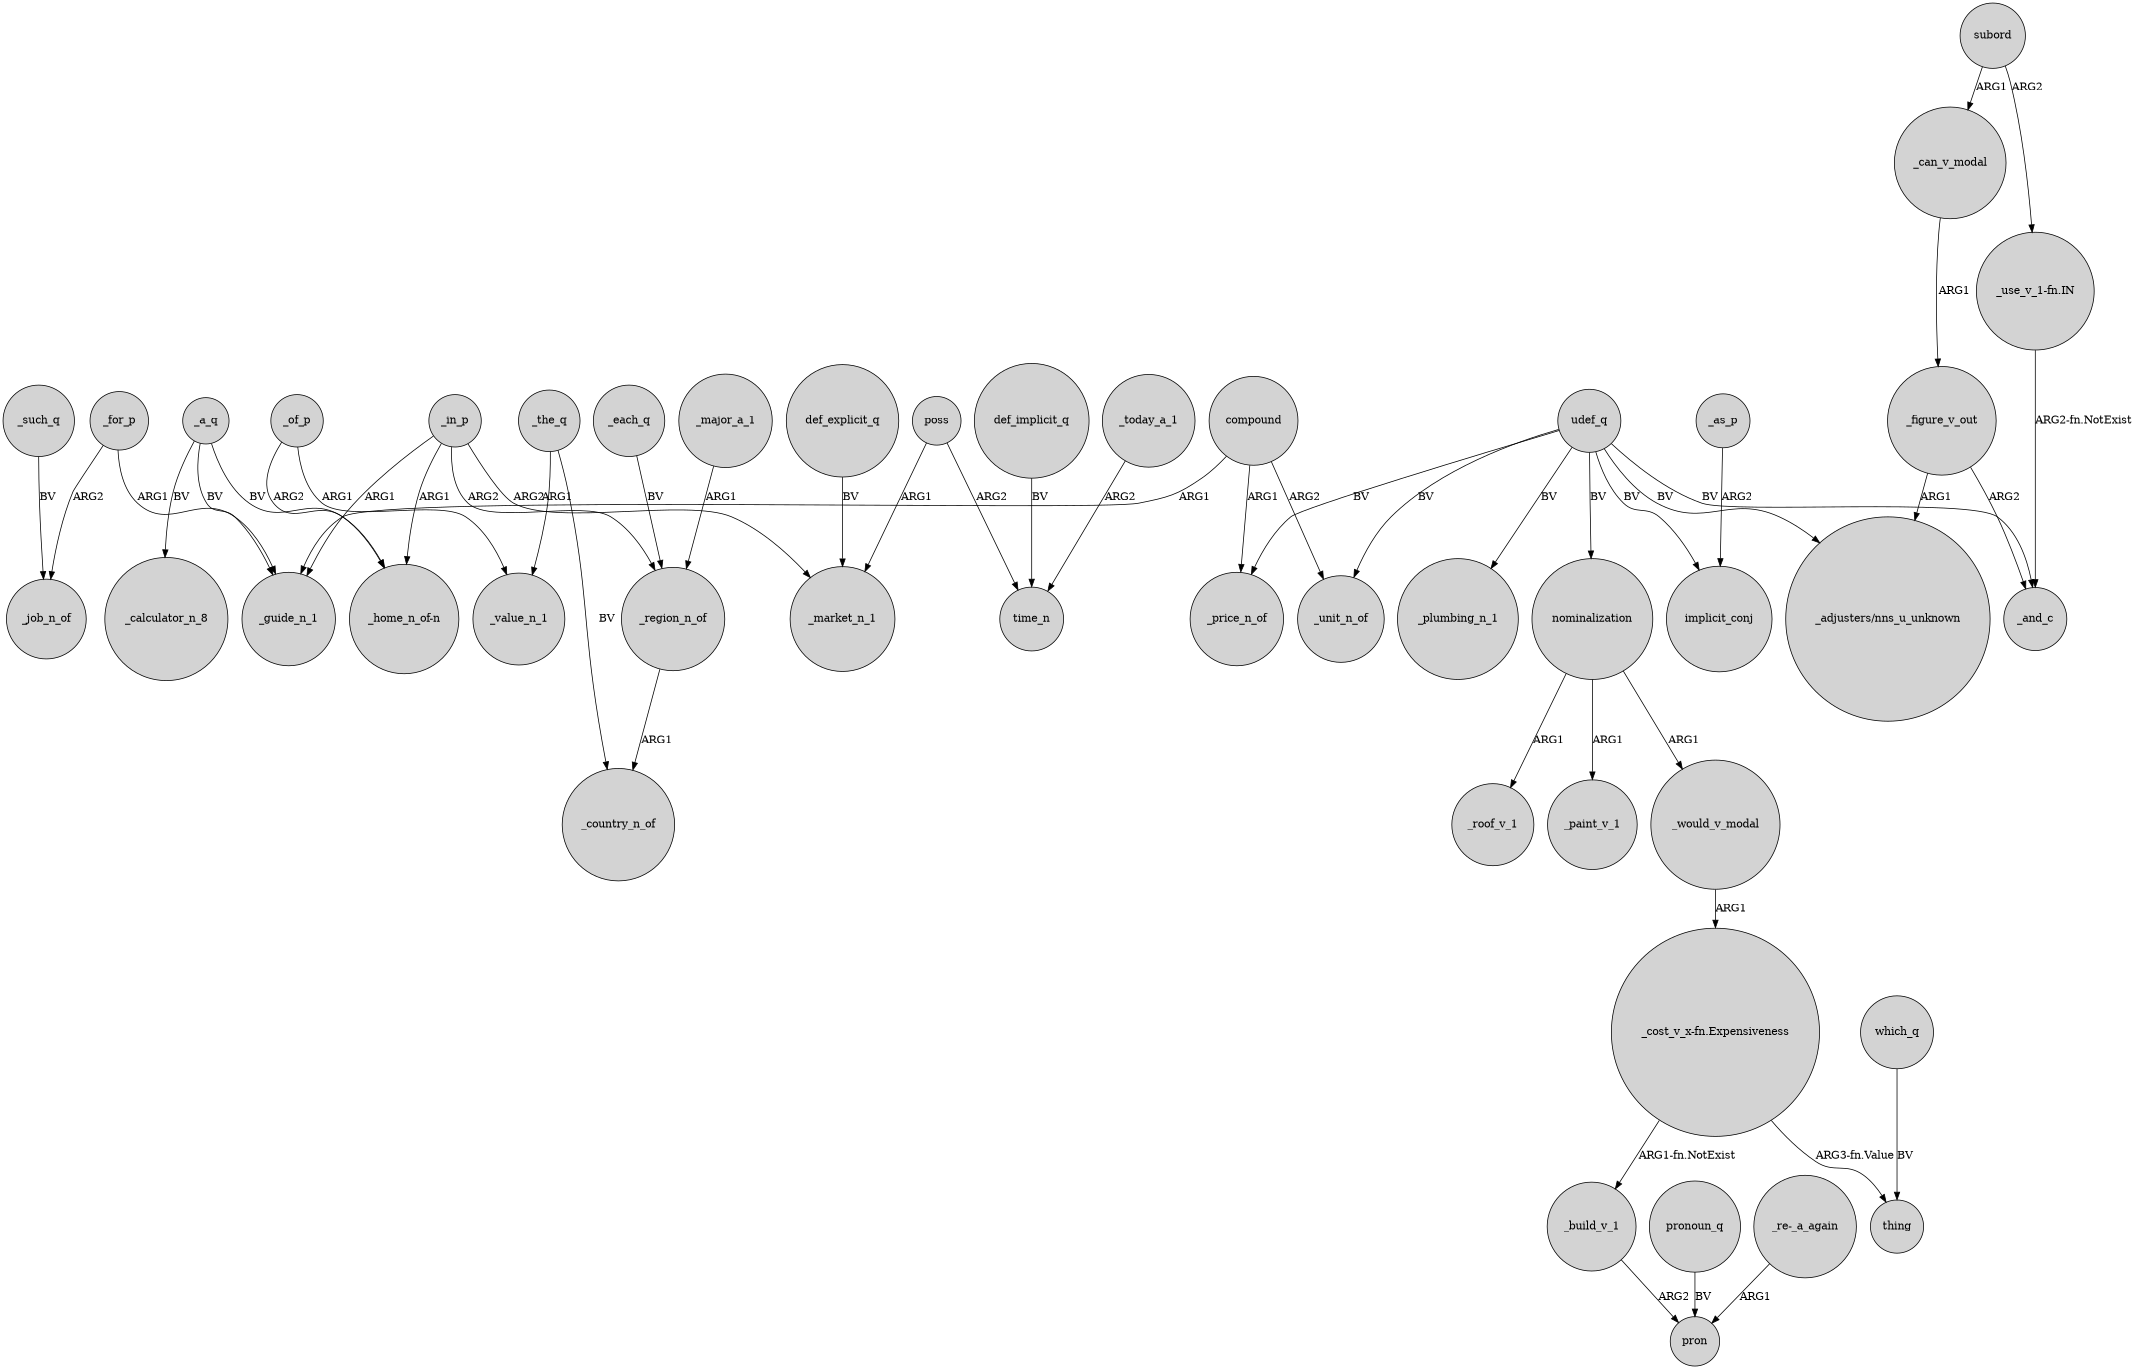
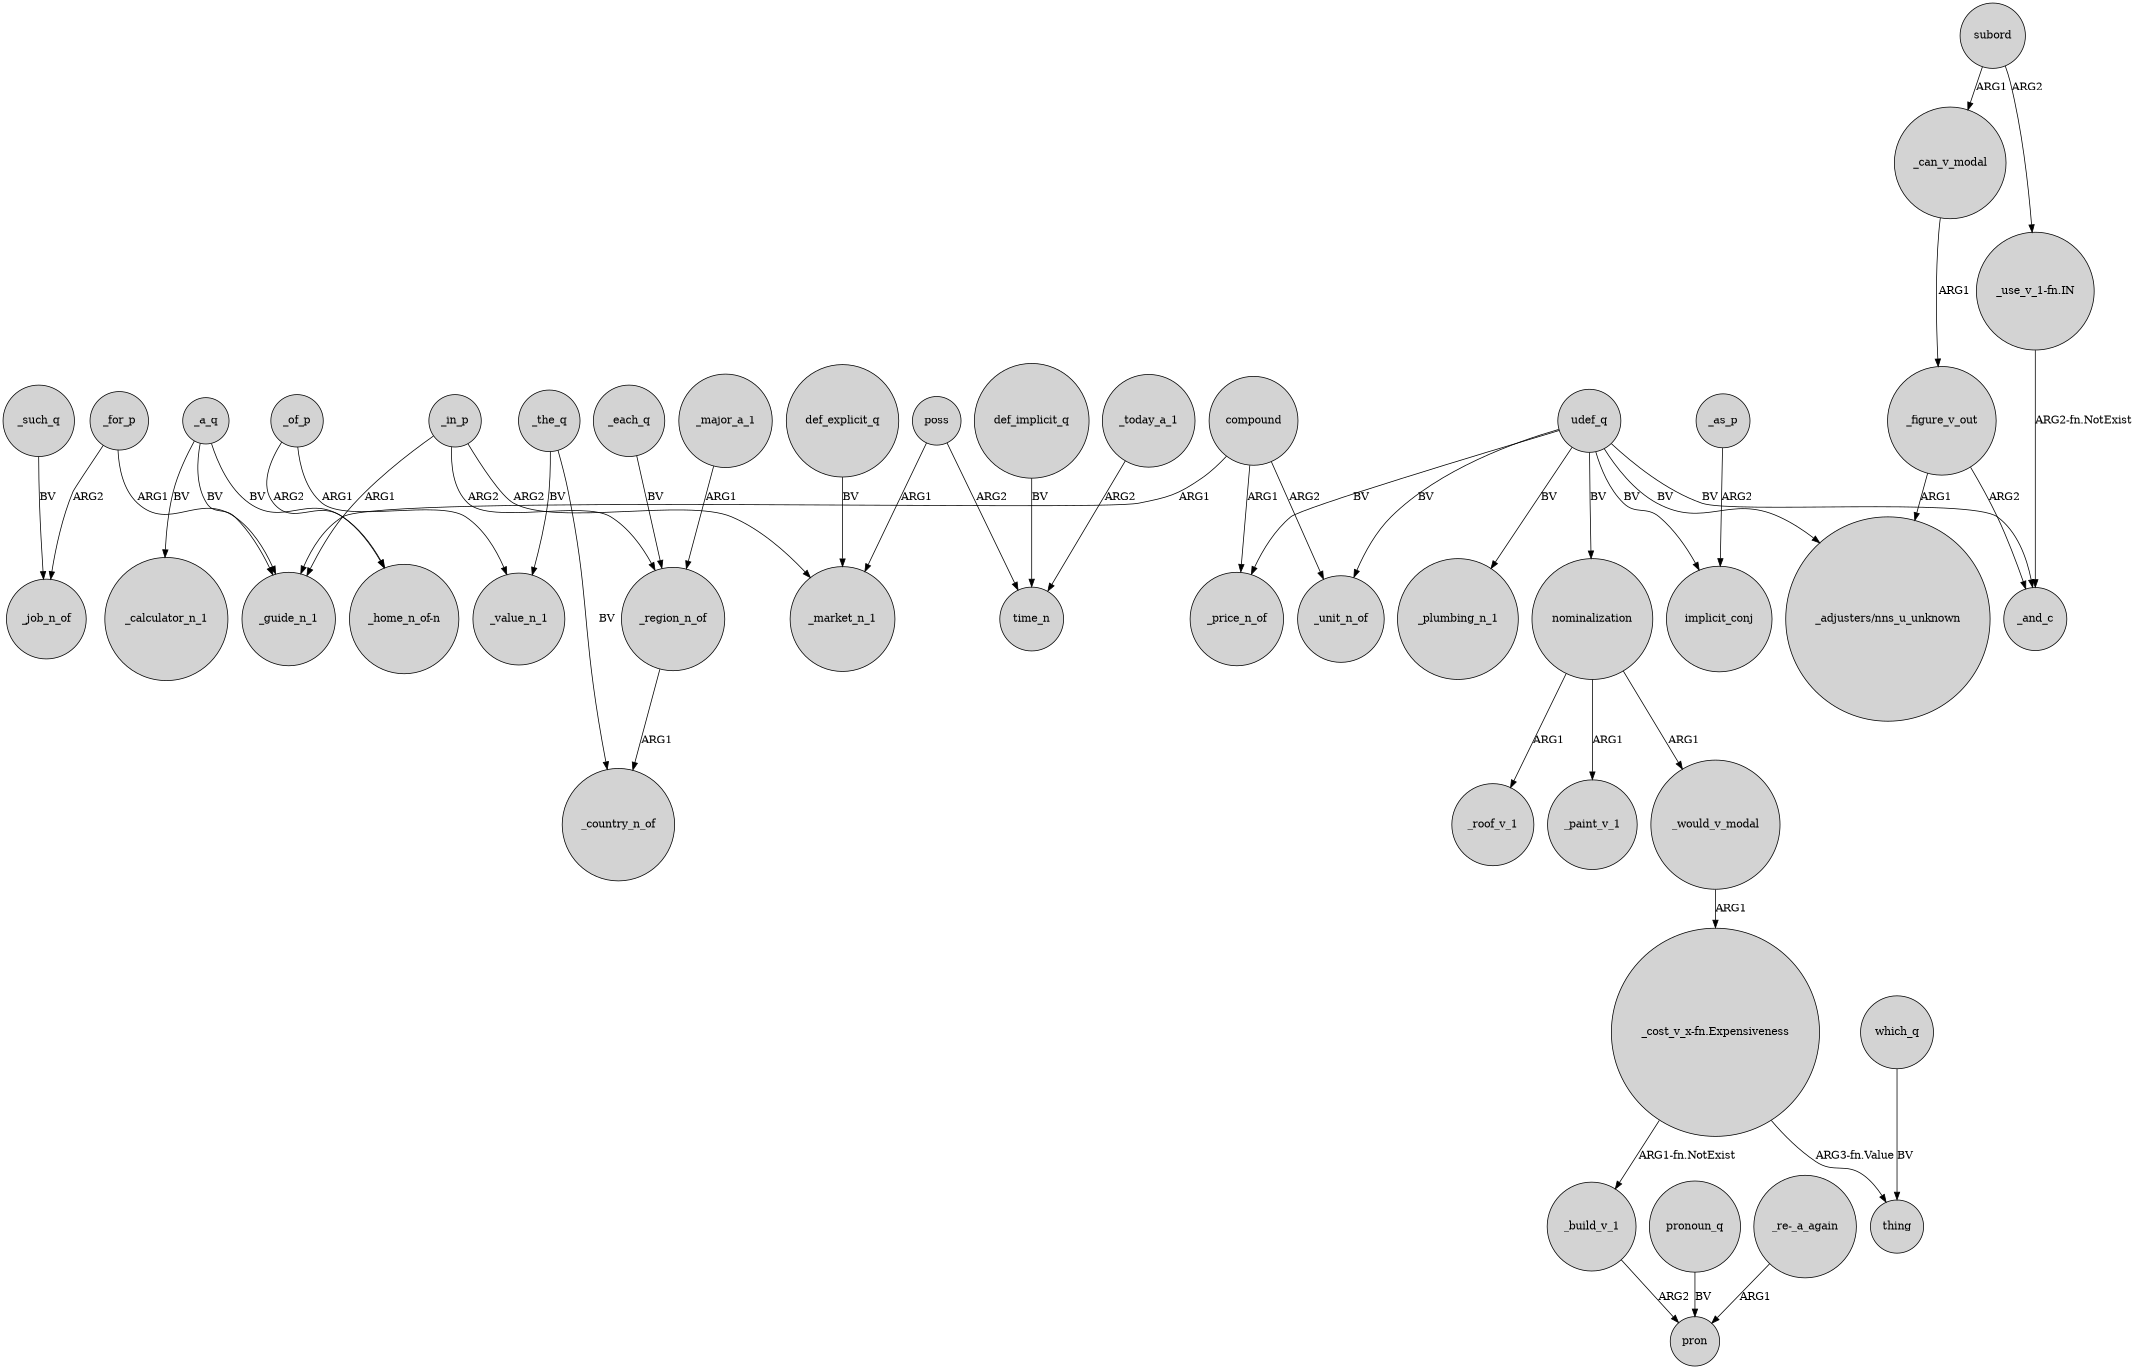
  digraph {
    node [shape=circle style=filled]
    _a_q
    _guide_n_1
-   _calculator_n_1 [label=_calculator_n_8]
+   _calculator_n_1
    "_home_n_of-n"
    _for_p
    _job_n_of
    _in_p
    _region_n_of
    _market_n_1
    _country_n_of
    _build_v_1
    pron
    udef_q
    _price_n_of
    nominalization
    "_adjusters/nns_u_unknown"
    _plumbing_n_1
    _unit_n_of
    implicit_conj
    _and_c
    _would_v_modal
    _roof_v_1
    _paint_v_1
    _today_a_1
    time_n
    "_cost_v_x-fn.Expensiveness"
    thing
    _of_p
    _value_n_1
    _figure_v_out
    poss
    _each_q
    _as_p
    def_explicit_q
    subord
    "_use_v_1-fn.IN"
    _can_v_modal
    _major_a_1
    pronoun_q
    _the_q
    compound
    _such_q
    "_re-_a_again"
    def_implicit_q
    which_q
    _a_q -> _guide_n_1 [label=BV]
    _a_q -> _calculator_n_1 [label=BV]
    _a_q -> "_home_n_of-n" [label=BV]
    _for_p -> _guide_n_1 [label=ARG1]
    _for_p -> _job_n_of [label=ARG2]
    _in_p -> _guide_n_1 [label=ARG1]
-   _in_p -> "_home_n_of-n" [label=ARG1]
    _in_p -> _region_n_of [label=ARG2]
    _in_p -> _market_n_1 [label=ARG2]
    _region_n_of -> _country_n_of [label=ARG1]
    _build_v_1 -> pron [label=ARG2]
    udef_q -> _price_n_of [label=BV]
    udef_q -> nominalization [label=BV]
    udef_q -> "_adjusters/nns_u_unknown" [label=BV]
    udef_q -> _plumbing_n_1 [label=BV]
    udef_q -> _unit_n_of [label=BV]
    udef_q -> implicit_conj [label=BV]
    udef_q -> _and_c [label=BV]
    nominalization -> _would_v_modal [label=ARG1]
    nominalization -> _roof_v_1 [label=ARG1]
    nominalization -> _paint_v_1 [label=ARG1]
    _would_v_modal -> "_cost_v_x-fn.Expensiveness" [label=ARG1]
    _today_a_1 -> time_n [label=ARG2]
    "_cost_v_x-fn.Expensiveness" -> _build_v_1 [label="ARG1-fn.NotExist"]
    "_cost_v_x-fn.Expensiveness" -> thing [label="ARG3-fn.Value"]
    _of_p -> "_home_n_of-n" [label=ARG2]
    _of_p -> _value_n_1 [label=ARG1]
    _figure_v_out -> "_adjusters/nns_u_unknown" [label=ARG1]
    _figure_v_out -> _and_c [label=ARG2]
    poss -> _market_n_1 [label=ARG1]
    poss -> time_n [label=ARG2]
    _each_q -> _region_n_of [label=BV]
    _as_p -> implicit_conj [label=ARG2]
    def_explicit_q -> _market_n_1 [label=BV]
    subord -> "_use_v_1-fn.IN" [label=ARG2]
    subord -> _can_v_modal [label=ARG1]
    "_use_v_1-fn.IN" -> _and_c [label="ARG2-fn.NotExist"]
    _can_v_modal -> _figure_v_out [label=ARG1]
    _major_a_1 -> _region_n_of [label=ARG1]
    pronoun_q -> pron [label=BV]
    _the_q -> _country_n_of [label=BV]
-   _the_q -> _value_n_1 [label=ARG1]
+   _the_q -> _value_n_1 [label=BV]
    compound -> _guide_n_1 [label=ARG1]
    compound -> _price_n_of [label=ARG1]
    compound -> _unit_n_of [label=ARG2]
    _such_q -> _job_n_of [label=BV]
    "_re-_a_again" -> pron [label=ARG1]
    def_implicit_q -> time_n [label=BV]
    which_q -> thing [label=BV]
  }
